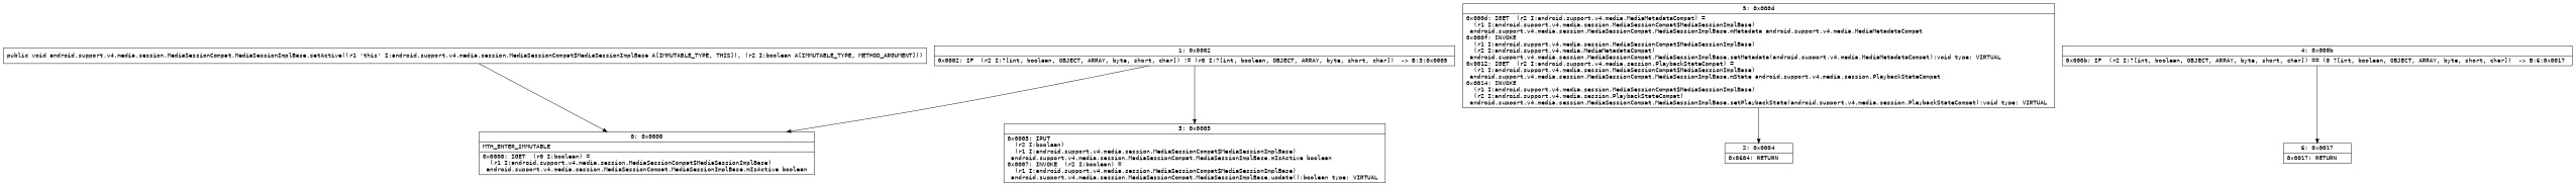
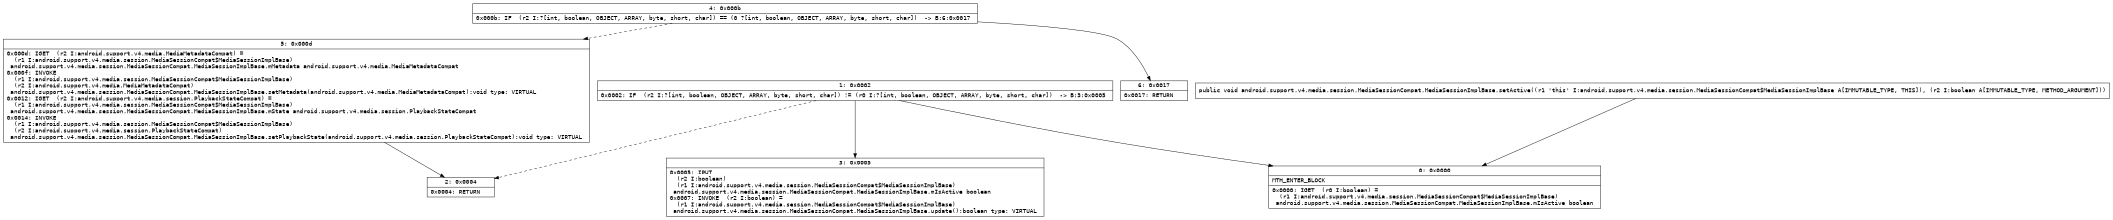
  digraph {
    fontname="DejaVu Sans Mono"
    node [fontname="DejaVu Sans Mono" shape=record]
    edge [fontname="DejaVu Sans Mono"]
-   n1 [label="{0\:\ 0x0000|MTH_ENTER_IMMUTABLE\l|0x0000: IGET  (r0 I:boolean) = \l  (r1 I:android.support.v4.media.session.MediaSessionCompat$MediaSessionImplBase)\l android.support.v4.media.session.MediaSessionCompat.MediaSessionImplBase.mIsActive boolean \l}"]
+   n1 [label="{0\:\ 0x0000|MTH_ENTER_BLOCK\l|0x0000: IGET  (r0 I:boolean) = \l  (r1 I:android.support.v4.media.session.MediaSessionCompat$MediaSessionImplBase)\l android.support.v4.media.session.MediaSessionCompat.MediaSessionImplBase.mIsActive boolean \l}"]
    n2 [label="{1\:\ 0x0002|0x0002: IF  (r2 I:?[int, boolean, OBJECT, ARRAY, byte, short, char]) != (r0 I:?[int, boolean, OBJECT, ARRAY, byte, short, char])  \-\> B:3:0x0005 \l}"]
-   n3 [label="{2\:\ 0x0004|0x0604: RETURN   \l}"]
+   n3 [label="{2\:\ 0x0004|0x0004: RETURN   \l}"]
    n4 [label="{3\:\ 0x0005|0x0005: IPUT  \l  (r2 I:boolean)\l  (r1 I:android.support.v4.media.session.MediaSessionCompat$MediaSessionImplBase)\l android.support.v4.media.session.MediaSessionCompat.MediaSessionImplBase.mIsActive boolean \l0x0007: INVOKE  (r2 I:boolean) = \l  (r1 I:android.support.v4.media.session.MediaSessionCompat$MediaSessionImplBase)\l android.support.v4.media.session.MediaSessionCompat.MediaSessionImplBase.update():boolean type: VIRTUAL \l}"]
    n5 [label="{4\:\ 0x000b|0x000b: IF  (r2 I:?[int, boolean, OBJECT, ARRAY, byte, short, char]) == (0 ?[int, boolean, OBJECT, ARRAY, byte, short, char])  \-\> B:6:0x0017 \l}"]
    n6 [label="{5\:\ 0x000d|0x000d: IGET  (r2 I:android.support.v4.media.MediaMetadataCompat) = \l  (r1 I:android.support.v4.media.session.MediaSessionCompat$MediaSessionImplBase)\l android.support.v4.media.session.MediaSessionCompat.MediaSessionImplBase.mMetadata android.support.v4.media.MediaMetadataCompat \l0x000f: INVOKE  \l  (r1 I:android.support.v4.media.session.MediaSessionCompat$MediaSessionImplBase)\l  (r2 I:android.support.v4.media.MediaMetadataCompat)\l android.support.v4.media.session.MediaSessionCompat.MediaSessionImplBase.setMetadata(android.support.v4.media.MediaMetadataCompat):void type: VIRTUAL \l0x0012: IGET  (r2 I:android.support.v4.media.session.PlaybackStateCompat) = \l  (r1 I:android.support.v4.media.session.MediaSessionCompat$MediaSessionImplBase)\l android.support.v4.media.session.MediaSessionCompat.MediaSessionImplBase.mState android.support.v4.media.session.PlaybackStateCompat \l0x0014: INVOKE  \l  (r1 I:android.support.v4.media.session.MediaSessionCompat$MediaSessionImplBase)\l  (r2 I:android.support.v4.media.session.PlaybackStateCompat)\l android.support.v4.media.session.MediaSessionCompat.MediaSessionImplBase.setPlaybackState(android.support.v4.media.session.PlaybackStateCompat):void type: VIRTUAL \l}"]
    n7 [label="{6\:\ 0x0017|0x0017: RETURN   \l}"]
    n8 [label="{public void android.support.v4.media.session.MediaSessionCompat.MediaSessionImplBase.setActive((r1 'this' I:android.support.v4.media.session.MediaSessionCompat$MediaSessionImplBase A[IMMUTABLE_TYPE, THIS]), (r2 I:boolean A[IMMUTABLE_TYPE, METHOD_ARGUMENT])) }"]
    n2 -> n1
+   n2 -> n3 [style=dashed]
    n2 -> n4
+   n5 -> n6 [style=dashed]
    n5 -> n7
    n6 -> n3
    n8 -> n1
  }
